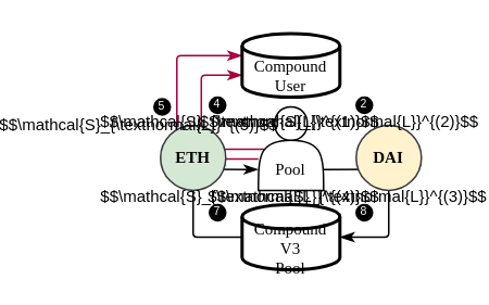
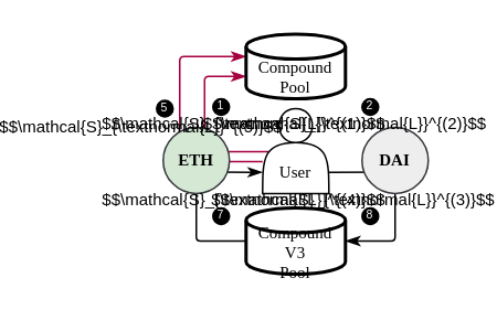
  <mxCell id="0" />
  <mxCell id="1" parent="0" />
  <mxCell id="2" style="edgeStyle=orthogonalEdgeStyle;rounded=1;orthogonalLoop=1;jettySize=auto;html=1;entryX=0;entryY=0;entryDx=0;entryDy=13.5;entryPerimeter=0;fillColor=#d80073;strokeColor=#A50040;endArrow=classicThin;endFill=1;arcSize=5;" edge="1" parent="1" target="10"><mxGeometry relative="1" as="geometry"><mxPoint x="106" y="97" as="sourcePoint" /><Array as="points"><mxPoint x="56" y="97" /><mxPoint x="56" y="34" /></Array></mxGeometry></mxCell>
  <mxCell id="3" style="edgeStyle=orthogonalEdgeStyle;rounded=1;orthogonalLoop=1;jettySize=auto;html=1;entryX=0;entryY=0.75;entryDx=0;entryDy=0;arcSize=5;endArrow=classicThin;endFill=1;" parent="1" source="9" target="6" edge="1"><mxGeometry relative="1" as="geometry"><Array as="points"><mxPoint x="66.03" y="145" /><mxPoint x="66.03" y="105" /><mxPoint x="76.03" y="105" /><mxPoint x="76.03" y="103" /></Array></mxGeometry></mxCell>
  <mxCell id="4" style="edgeStyle=orthogonalEdgeStyle;rounded=1;orthogonalLoop=1;jettySize=auto;html=1;exitX=1;exitY=0.75;exitDx=0;exitDy=0;entryX=1;entryY=0.5;entryDx=0;entryDy=0;entryPerimeter=0;arcSize=5;endArrow=classicThin;endFill=1;" parent="1" source="6" target="9" edge="1"><mxGeometry relative="1" as="geometry"><Array as="points"><mxPoint x="186.03" y="103" /><mxPoint x="186.03" y="145" /></Array></mxGeometry></mxCell>
  <mxCell id="5" style="edgeStyle=orthogonalEdgeStyle;rounded=1;orthogonalLoop=1;jettySize=auto;html=1;entryX=0;entryY=0;entryDx=0;entryDy=25.5;entryPerimeter=0;arcSize=5;endArrow=classicThin;endFill=1;fillColor=#d80073;strokeColor=#A50040;" parent="1" target="10" edge="1"><mxGeometry relative="1" as="geometry"><mxPoint y="91" as="sourcePoint" x="110" /><Array as="points"><mxPoint x="71" y="91" /><mxPoint x="71" y="45" /><mxPoint x="96" y="45" /></Array></mxGeometry></mxCell>
- <mxCell id="6" value="&lt;font style=&quot;font-size: 10px;&quot;&gt;&lt;br&gt;&lt;font style=&quot;font-size: 10px;&quot;&gt;&lt;br&gt;Pool&lt;/font&gt;&lt;/font&gt;" style="shape=actor;whiteSpace=wrap;html=1;fontSize=10;fontFamily=Times New Roman;verticalAlign=middle;" parent="1" vertex="1"><mxGeometry x="106.03" y="65" width="40" height="51.25" as="geometry" /></mxCell>
+ <mxCell id="6" value="&lt;font style=&quot;font-size: 10px;&quot;&gt;&lt;br&gt;&lt;font style=&quot;font-size: 10px;&quot;&gt;&lt;br&gt;User&lt;/font&gt;&lt;/font&gt;" style="shape=actor;whiteSpace=wrap;html=1;fontSize=10;fontFamily=Times New Roman;verticalAlign=middle;" parent="1" vertex="1"><mxGeometry x="106.03" y="65" width="40" height="51.25" as="geometry" /></mxCell>
  <mxCell id="7" value="&lt;b style=&quot;font-size: 10px;&quot;&gt;ETH&lt;/b&gt;" style="ellipse;whiteSpace=wrap;html=1;aspect=fixed;labelBackgroundColor=none;labelBorderColor=none;fillColor=#d5e8d4;strokeColor=#36393d;fontSize=10;fontFamily=Times New Roman;" parent="1" vertex="1"><mxGeometry x="46" y="76.25" width="40" height="40" as="geometry" /></mxCell>
- <mxCell id="8" value="&lt;b&gt;DAI&lt;/b&gt;" style="ellipse;whiteSpace=wrap;html=1;aspect=fixed;labelBackgroundColor=none;labelBorderColor=none;fillColor=#fff2cc;strokeColor=#36393d;fontSize=10;fontFamily=Times New Roman;" parent="1" vertex="1"><mxGeometry x="166.03" y="76.25" width="40" height="40" as="geometry" /></mxCell>
+ <mxCell id="8" value="&lt;b&gt;DAI&lt;/b&gt;" style="ellipse;whiteSpace=wrap;html=1;aspect=fixed;labelBackgroundColor=none;labelBorderColor=none;fillColor=#eeeeee;strokeColor=#36393d;fontSize=10;fontFamily=Times New Roman;" parent="1" vertex="1"><mxGeometry x="166.03" y="76.25" width="40" height="40" as="geometry" /></mxCell>
  <mxCell id="9" value="Compound V3&lt;br&gt;Pool" style="shape=cylinder3;whiteSpace=wrap;html=1;boundedLbl=1;backgroundOutline=1;size=7.5;strokeWidth=2;fontFamily=Times New Roman;fontSize=10;fontStyle=0" parent="1" vertex="1"><mxGeometry x="96.03" y="125" width="60" height="40" as="geometry" /></mxCell>
- <mxCell id="10" value="Compound&lt;br&gt;User" style="shape=cylinder3;whiteSpace=wrap;html=1;boundedLbl=1;backgroundOutline=1;size=7.5;strokeWidth=2;fontFamily=Times New Roman;fontStyle=0;fontSize=10;" parent="1" vertex="1"><mxGeometry x="96.03" y="20" width="60" height="39" as="geometry" /></mxCell>
- <mxCell id="11" value="&lt;p style=&quot;line-height: 270%;&quot;&gt;4&lt;/p&gt;" style="ellipse;whiteSpace=wrap;html=1;aspect=fixed;fontSize=7;labelBackgroundColor=none;fontColor=#FFFFFF;fillColor=#000000;align=center;" parent="1" vertex="1"><mxGeometry x="76" y="59" width="10" height="10" as="geometry" /></mxCell>
+ <mxCell id="10" value="Compound&lt;br&gt;Pool" style="shape=cylinder3;whiteSpace=wrap;html=1;boundedLbl=1;backgroundOutline=1;size=7.5;strokeWidth=2;fontFamily=Times New Roman;fontStyle=0;fontSize=10;" parent="1" vertex="1"><mxGeometry x="96.03" y="20" width="60" height="39" as="geometry" /></mxCell>
+ <mxCell id="11" value="&lt;p style=&quot;line-height: 270%;&quot;&gt;1&lt;/p&gt;" style="ellipse;whiteSpace=wrap;html=1;aspect=fixed;fontSize=7;labelBackgroundColor=none;fontColor=#FFFFFF;fillColor=#000000;align=center;" parent="1" vertex="1"><mxGeometry x="76" y="59" width="10" height="10" as="geometry" /></mxCell>
  <mxCell id="12" value="&lt;p style=&quot;line-height: 270%;&quot;&gt;2&lt;/p&gt;" style="ellipse;whiteSpace=wrap;html=1;aspect=fixed;fontSize=7;labelBackgroundColor=none;fontColor=#FFFFFF;fillColor=#000000;align=center;" parent="1" vertex="1"><mxGeometry x="166.03" y="59" width="10" height="10" as="geometry" /></mxCell>
  <mxCell id="13" value="&lt;p style=&quot;line-height: 270%;&quot;&gt;8&lt;/p&gt;" style="ellipse;whiteSpace=wrap;html=1;aspect=fixed;fontSize=7;labelBackgroundColor=none;fontColor=#FFFFFF;fillColor=#000000;align=center;" parent="1" vertex="1"><mxGeometry x="166.03" y="125" width="10" height="10" as="geometry" /></mxCell>
  <mxCell id="14" value="&lt;p style=&quot;line-height: 270%;&quot;&gt;7&lt;/p&gt;" style="ellipse;whiteSpace=wrap;html=1;aspect=fixed;fontSize=7;labelBackgroundColor=none;fontColor=#FFFFFF;fillColor=#000000;align=center;" parent="1" vertex="1"><mxGeometry x="76" y="125" width="10" height="10" as="geometry" /></mxCell>
  <mxCell id="15" value="$$\mathcal{S}_{\textnormal{L}}^{(1)}$$" style="text;html=1;strokeColor=none;fillColor=none;align=center;verticalAlign=middle;whiteSpace=wrap;rounded=0;fontStyle=0;fontSize=10;" parent="1" vertex="1"><mxGeometry x="70" y="59" width="50" height="30" as="geometry" /></mxCell>
  <mxCell id="16" value="$$\mathcal{S}_{\textnormal{L}}^{(2)}$$" style="text;html=1;strokeColor=none;fillColor=none;align=center;verticalAlign=middle;whiteSpace=wrap;rounded=0;fontStyle=0;fontSize=10;" parent="1" vertex="1"><mxGeometry x="141" y="63" width="30" height="22" as="geometry" /></mxCell>
  <mxCell id="17" value="$$\mathcal{S}_{\textnormal{L}}^{(4)}$$" style="text;html=1;strokeColor=none;fillColor=none;align=center;verticalAlign=middle;whiteSpace=wrap;rounded=0;fontStyle=0;fontSize=10;" parent="1" vertex="1"><mxGeometry x="70" y="105" width="50" height="30" as="geometry" /></mxCell>
  <mxCell id="18" value="$$\mathcal{S}_{\textnormal{L}}^{(3)}$$" style="text;html=1;strokeColor=none;fillColor=none;align=center;verticalAlign=middle;whiteSpace=wrap;rounded=0;fontStyle=0;fontSize=10;" parent="1" vertex="1"><mxGeometry x="136" y="105" width="50" height="30" as="geometry" /></mxCell>
  <mxCell id="19" value="&lt;p style=&quot;line-height: 270%;&quot;&gt;5&lt;/p&gt;" style="ellipse;whiteSpace=wrap;html=1;aspect=fixed;fontSize=7;labelBackgroundColor=none;fontColor=#FFFFFF;fillColor=#000000;align=center;" vertex="1" parent="1"><mxGeometry x="42" y="60" width="10" height="10" as="geometry" /></mxCell>
  <mxCell id="20" value="$$\mathcal{S}_{\textnormal{L}}^{(5)}$$" style="text;html=1;strokeColor=none;fillColor=none;align=center;verticalAlign=middle;whiteSpace=wrap;rounded=0;fontStyle=0;fontSize=10;" vertex="1" parent="1"><mxGeometry x="20" y="67" width="26" height="18" as="geometry" /></mxCell>
